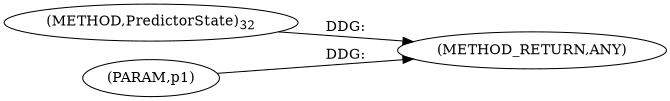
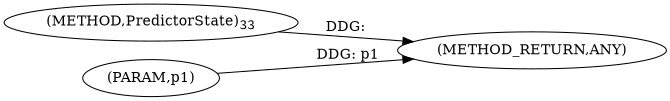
  digraph {
    rankdir=LR
-   n1 [label=<(METHOD,PredictorState)<SUB>32</SUB>>]
+   n1 [label=<(METHOD,PredictorState)<SUB>33</SUB>>]
    n2 [label=<(METHOD_RETURN,ANY)>]
    n3 [label=<(PARAM,p1)>]
    n1 -> n2 [label="DDG: "]
-   n3 -> n2 [label="DDG: "]
+   n3 -> n2 [label="DDG: p1"]
  }
